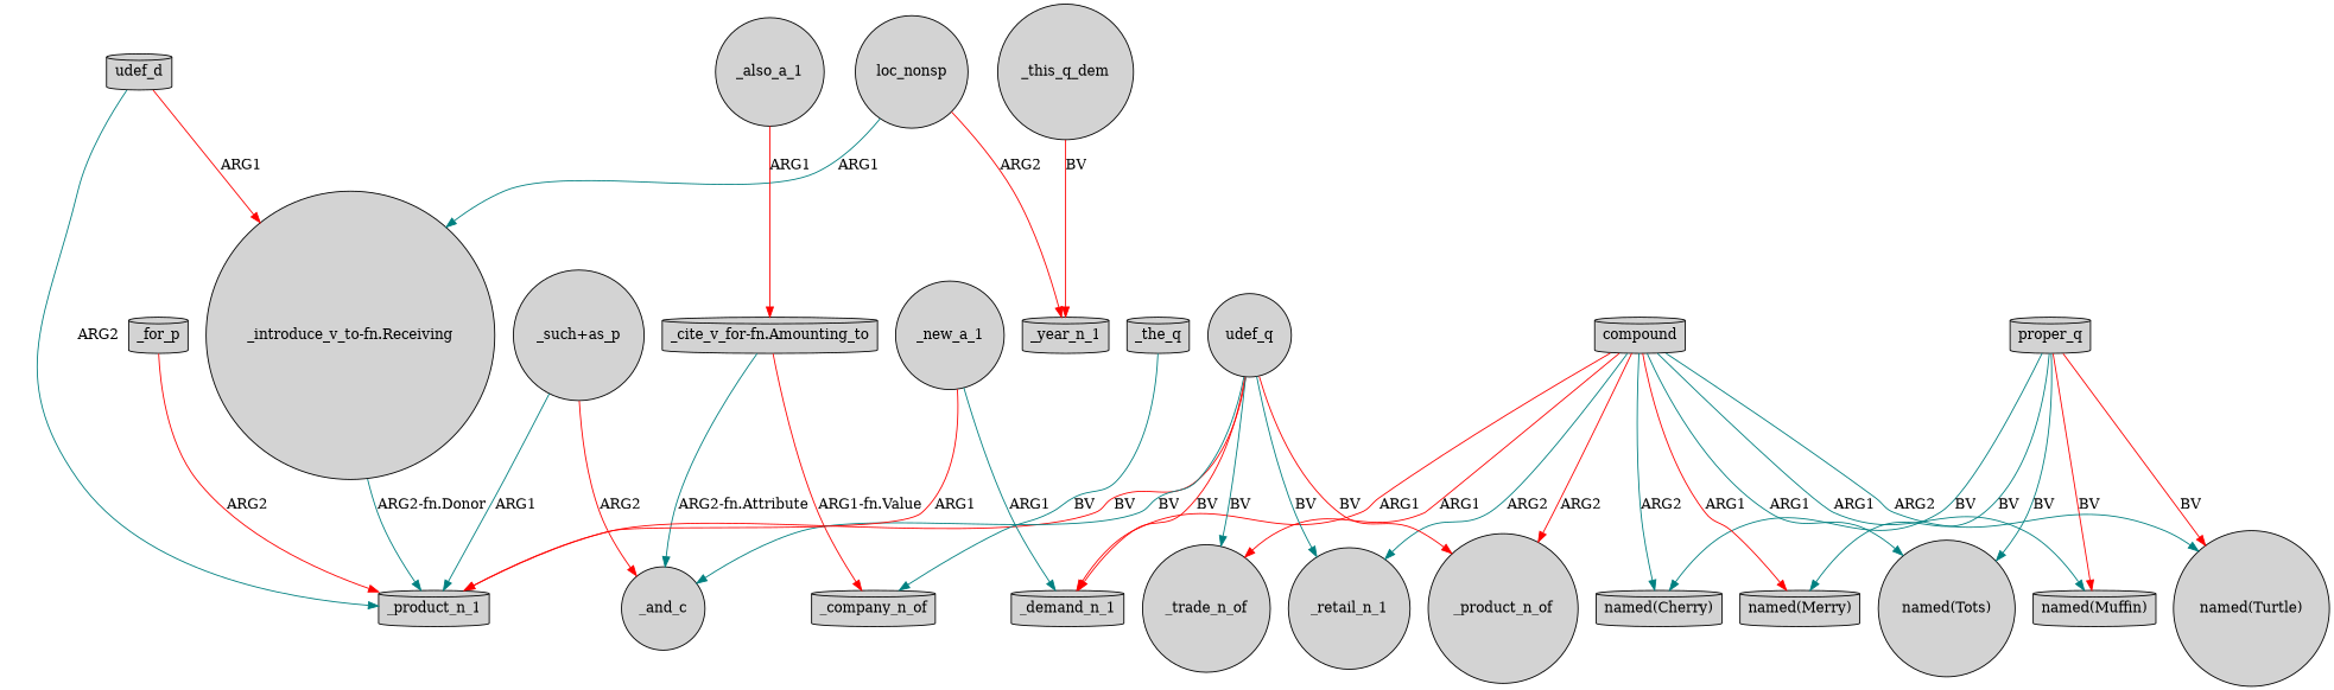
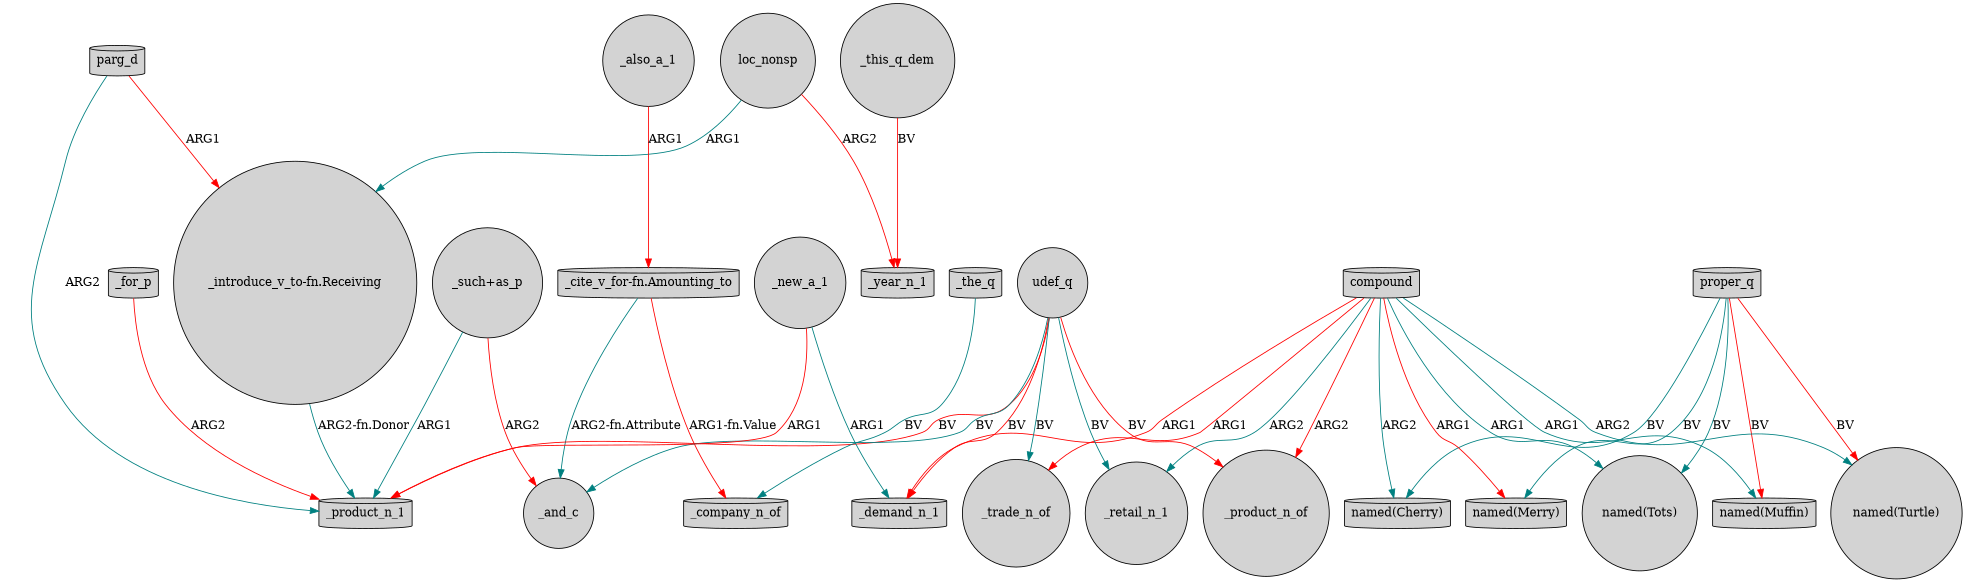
  digraph {
    node [shape=cylinder style=filled]
    edge [color=teal]
-   parg_d [label=udef_d]
+   parg_d
    _product_n_1
    "_introduce_v_to-fn.Receiving" [shape=circle]
    _for_p
    "_cite_v_for-fn.Amounting_to"
    _company_n_of
    _and_c [shape=circle]
    loc_nonsp [shape=circle]
    _year_n_1
    "named(Turtle)" [shape=circle]
    proper_q
    "named(Muffin)"
    "named(Cherry)"
    "named(Merry)"
    "named(Tots)" [shape=circle]
    compound
    _demand_n_1
    _trade_n_of [shape=circle]
    _retail_n_1 [shape=circle]
    n20 [label=_product_n_of shape=circle]
    "_such+as_p" [shape=circle]
    udef_q [shape=circle]
    _new_a_1 [shape=circle]
    _also_a_1 [shape=circle]
    _this_q_dem [shape=circle]
    _the_q
    parg_d -> _product_n_1 [label=ARG2]
    parg_d -> "_introduce_v_to-fn.Receiving" [color=red label=ARG1]
    "_introduce_v_to-fn.Receiving" -> _product_n_1 [label="ARG2-fn.Donor"]
    _for_p -> _product_n_1 [color=red label=ARG2]
    "_cite_v_for-fn.Amounting_to" -> _company_n_of [color=red label="ARG1-fn.Value"]
    "_cite_v_for-fn.Amounting_to" -> _and_c [label="ARG2-fn.Attribute"]
    loc_nonsp -> "_introduce_v_to-fn.Receiving" [label=ARG1]
    loc_nonsp -> _year_n_1 [color=red label=ARG2]
    proper_q -> "named(Turtle)" [color=red label=BV]
    proper_q -> "named(Muffin)" [color=red label=BV]
    proper_q -> "named(Cherry)" [label=BV]
    proper_q -> "named(Merry)" [label=BV]
    proper_q -> "named(Tots)" [label=BV]
    compound -> "named(Turtle)" [label=ARG2]
    compound -> "named(Muffin)" [label=ARG1]
    compound -> "named(Cherry)" [label=ARG2]
    compound -> "named(Merry)" [color=red label=ARG1]
    compound -> "named(Tots)" [label=ARG1]
    compound -> _demand_n_1 [color=red label=ARG1]
    compound -> _trade_n_of [color=red label=ARG1]
    compound -> _retail_n_1 [label=ARG2]
    compound -> n20 [color=red label=ARG2]
    "_such+as_p" -> _product_n_1 [label=ARG1]
    "_such+as_p" -> _and_c [color=red label=ARG2]
    udef_q -> _product_n_1 [color=red label=BV]
    udef_q -> _and_c [label=BV]
    udef_q -> _demand_n_1 [color=red label=BV]
    udef_q -> _trade_n_of [label=BV]
    udef_q -> _retail_n_1 [label=BV]
    udef_q -> n20 [color=red label=BV]
    _new_a_1 -> _product_n_1 [color=red label=ARG1]
    _new_a_1 -> _demand_n_1 [label=ARG1]
    _also_a_1 -> "_cite_v_for-fn.Amounting_to" [color=red label=ARG1]
    _this_q_dem -> _year_n_1 [color=red label=BV]
    _the_q -> _company_n_of [label=BV]
  }
